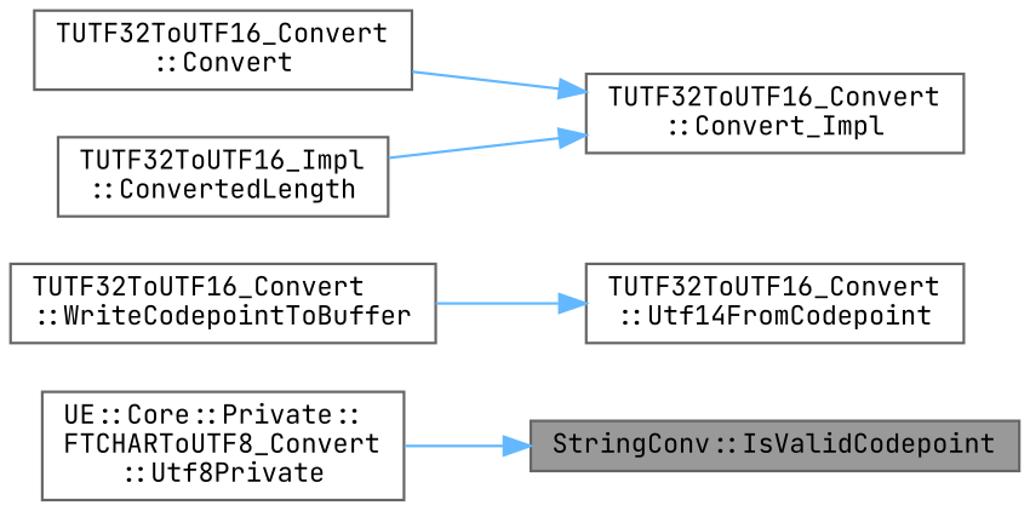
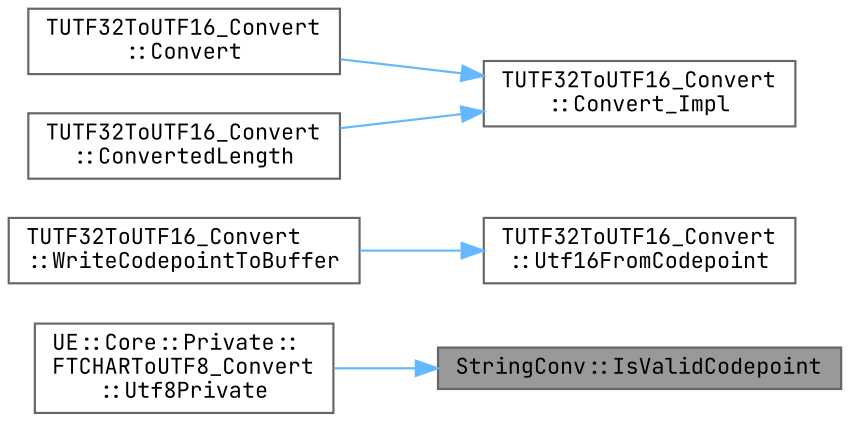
  digraph {
    fontname="JetBrains Mono"
    rankdir=RL
    node [color=grey40 fillcolor=white fontname="JetBrains Mono" fontsize=10 shape=box style=filled]
    edge [color=steelblue1 dir=back fontname="JetBrains Mono" fontsize=10 labelfontname=Helvetica labelfontsize=10 style=solid]
    n1 [color=gray40 fillcolor=grey60 fontcolor=black height=0.2 label="StringConv::IsValidCodepoint" width=0.4]
    n2 [height=0.2 label="UE::Core::Private::\lFTCHARToUTF8_Convert\l::Utf8Private" width=0.4]
-   n3 [height=0.2 label="TUTF32ToUTF16_Convert\l::Utf14FromCodepoint" width=0.4]
+   n3 [height=0.2 label="TUTF32ToUTF16_Convert\l::Utf16FromCodepoint" width=0.4]
    n4 [height=0.2 label="TUTF32ToUTF16_Convert\l::WriteCodepointToBuffer" width=0.4]
    n5 [height=0.2 label="TUTF32ToUTF16_Convert\l::Convert_Impl" width=0.4]
    n6 [height=0.2 label="TUTF32ToUTF16_Convert\l::Convert" width=0.4]
-   n7 [height=0.2 label="TUTF32ToUTF16_Impl\l::ConvertedLength" width=0.4]
+   n7 [height=0.2 label="TUTF32ToUTF16_Convert\l::ConvertedLength" width=0.4]
    n1 -> n2
    n3 -> n4
    n5 -> n6
    n5 -> n7
  }
